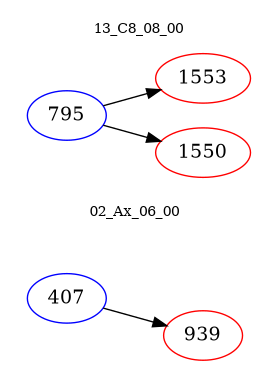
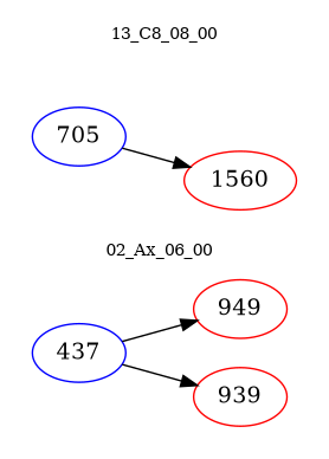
  digraph {
    rankdir=LR
    node [color=red]
    edge [color=black]
-   n1 [color=blue label=407]
+   n1 [color=blue label=437]
    n2 [label=939]
-   n4 [color=blue label=795]
-   n5 [label=1550]
-   n6 [label=1553]
+   n3 [label=949]
+   n4 [color=blue label=705]
+   n5 [label=1560]
    subgraph cluster_1 {
      color=white
      fontsize=10
      label="02_Ax_06_00"
      n1
      n2
+     n3
    }
    subgraph cluster_2 {
      color=white
      fontsize=10
      label="13_C8_08_00"
      n4
      n5
-     n6
    }
    n1 -> n2
+   n1 -> n3
    n4 -> n5
-   n4 -> n6
  }
